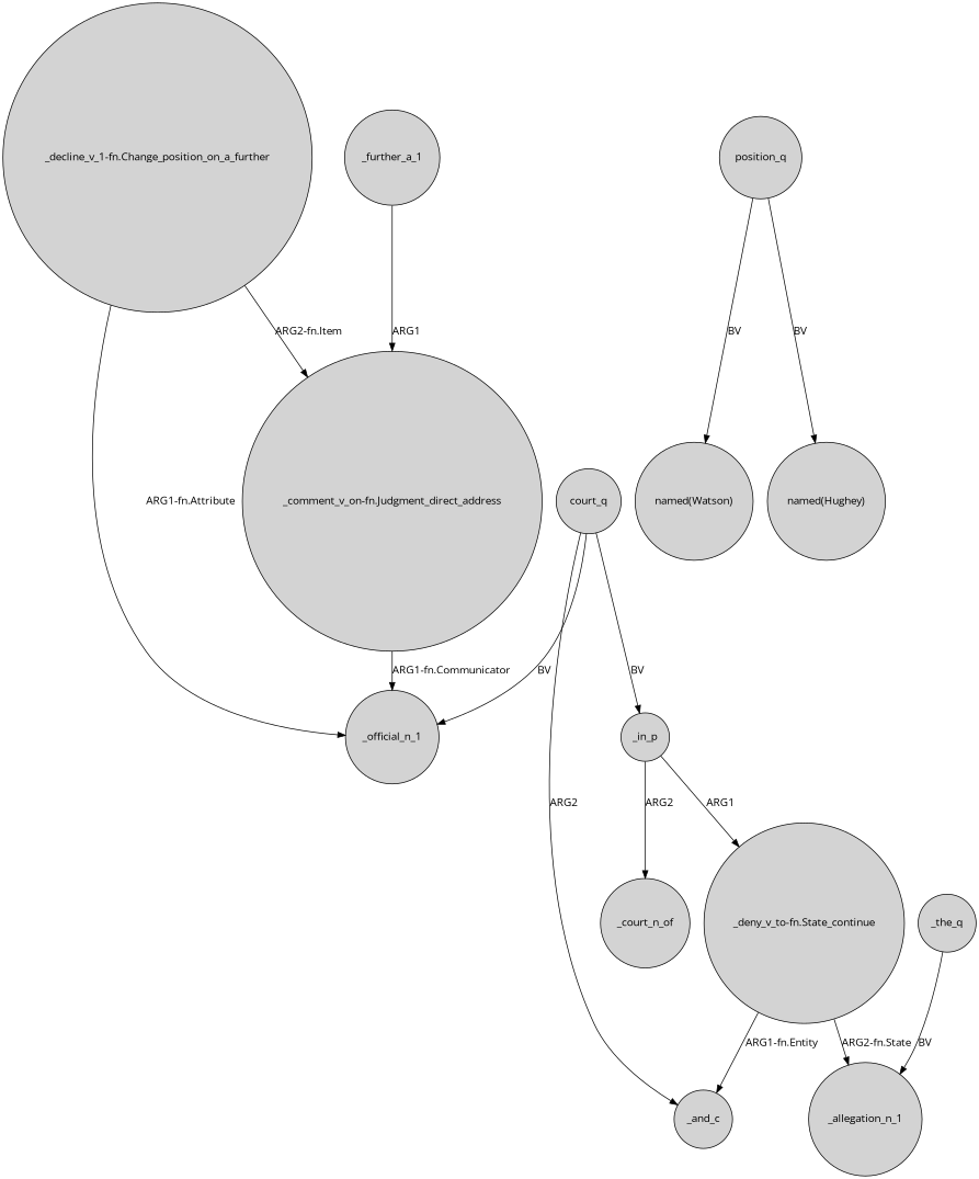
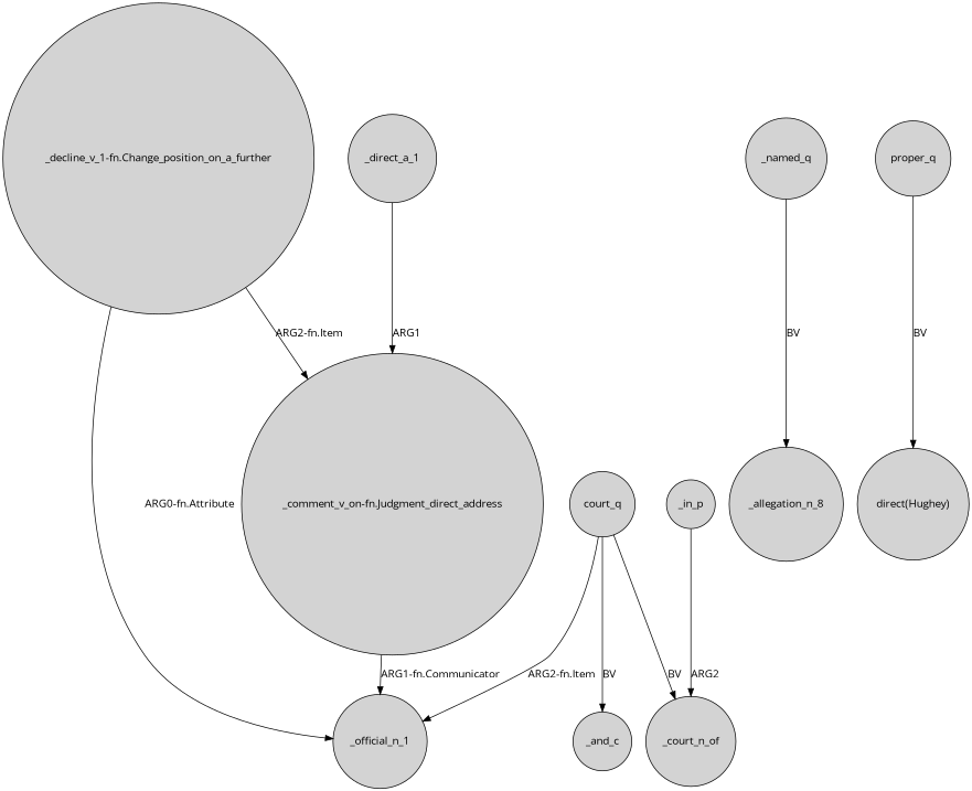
  digraph {
    fontname="Open Sans"
    node [fontname="Open Sans" shape=circle style=filled]
    edge [fontname="Open Sans"]
    "_comment_v_on-fn.Judgment_direct_address"
    _official_n_1
    n3 [label="_decline_v_1-fn.Change_position_on_a_further"]
-   "_deny_v_to-fn.State_continue"
-   _allegation_n_1
+   _allegation_n_1 [label=_allegation_n_8]
    _and_c
    n7 [label=court_q]
    _court_n_of
    _in_p
-   proper_q [label=position_q]
-   "named(Watson)"
-   "named(Hughey)"
-   _the_q
-   _further_a_1
+   proper_q
+   "named(Hughey)" [label="direct(Hughey)"]
+   _the_q [label=_named_q]
+   _further_a_1 [label=_direct_a_1]
    "_comment_v_on-fn.Judgment_direct_address" -> _official_n_1 [label="ARG1-fn.Communicator"]
    n3 -> "_comment_v_on-fn.Judgment_direct_address" [label="ARG2-fn.Item"]
-   n3 -> _official_n_1 [label="ARG1-fn.Attribute"]
-   "_deny_v_to-fn.State_continue" -> _allegation_n_1 [label="ARG2-fn.State"]
-   "_deny_v_to-fn.State_continue" -> _and_c [label="ARG1-fn.Entity"]
-   n7 -> _official_n_1 [label=BV]
-   n7 -> _and_c [label=ARG2]
-   n7 -> _in_p [label=BV]
-   _in_p -> "_deny_v_to-fn.State_continue" [label=ARG1]
+   n3 -> _official_n_1 [label="ARG0-fn.Attribute"]
+   n7 -> _official_n_1 [label="ARG2-fn.Item"]
+   n7 -> _and_c [label=BV]
+   n7 -> _court_n_of [label=BV]
    _in_p -> _court_n_of [label=ARG2]
-   proper_q -> "named(Watson)" [label=BV]
    proper_q -> "named(Hughey)" [label=BV]
    _the_q -> _allegation_n_1 [label=BV]
    _further_a_1 -> "_comment_v_on-fn.Judgment_direct_address" [label=ARG1]
  }
